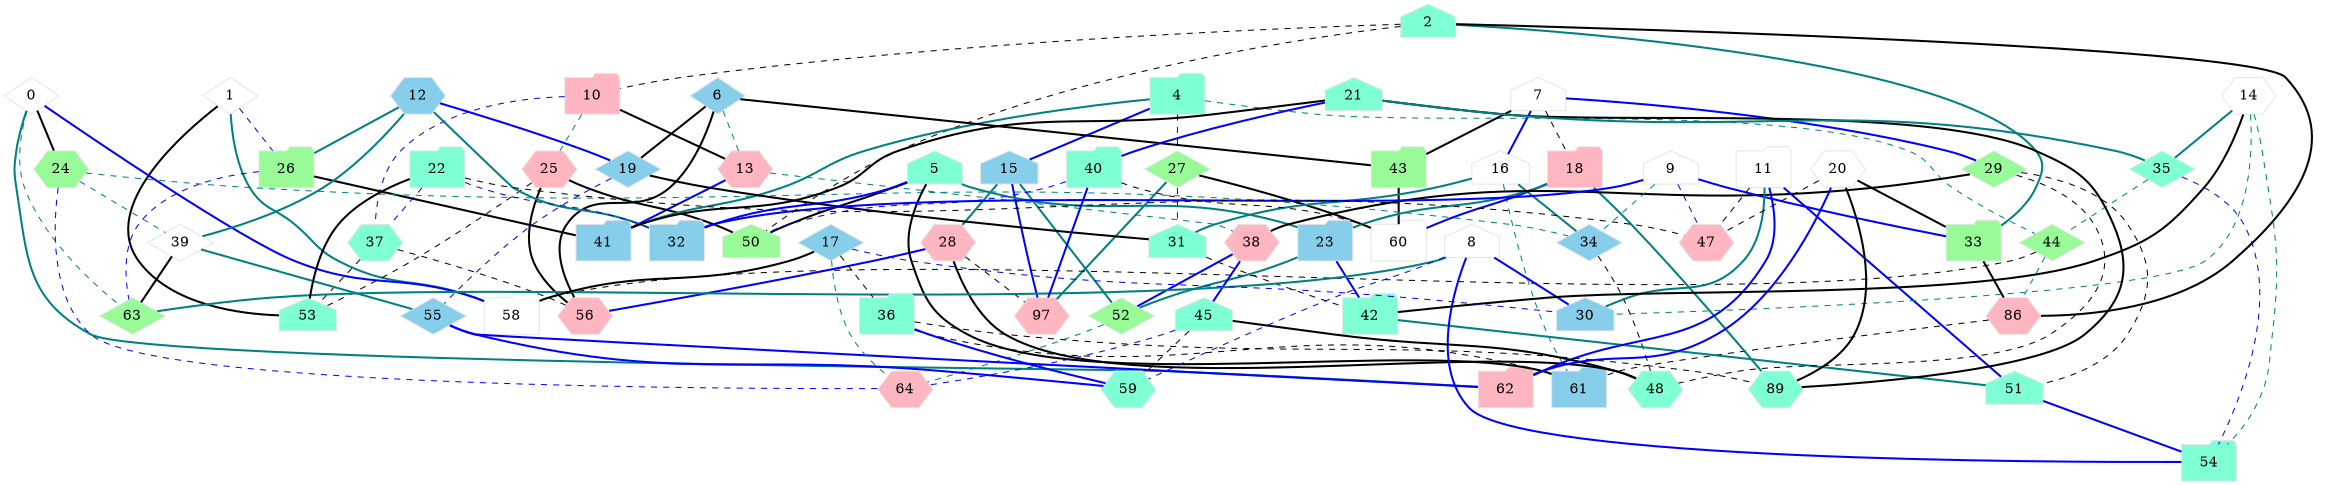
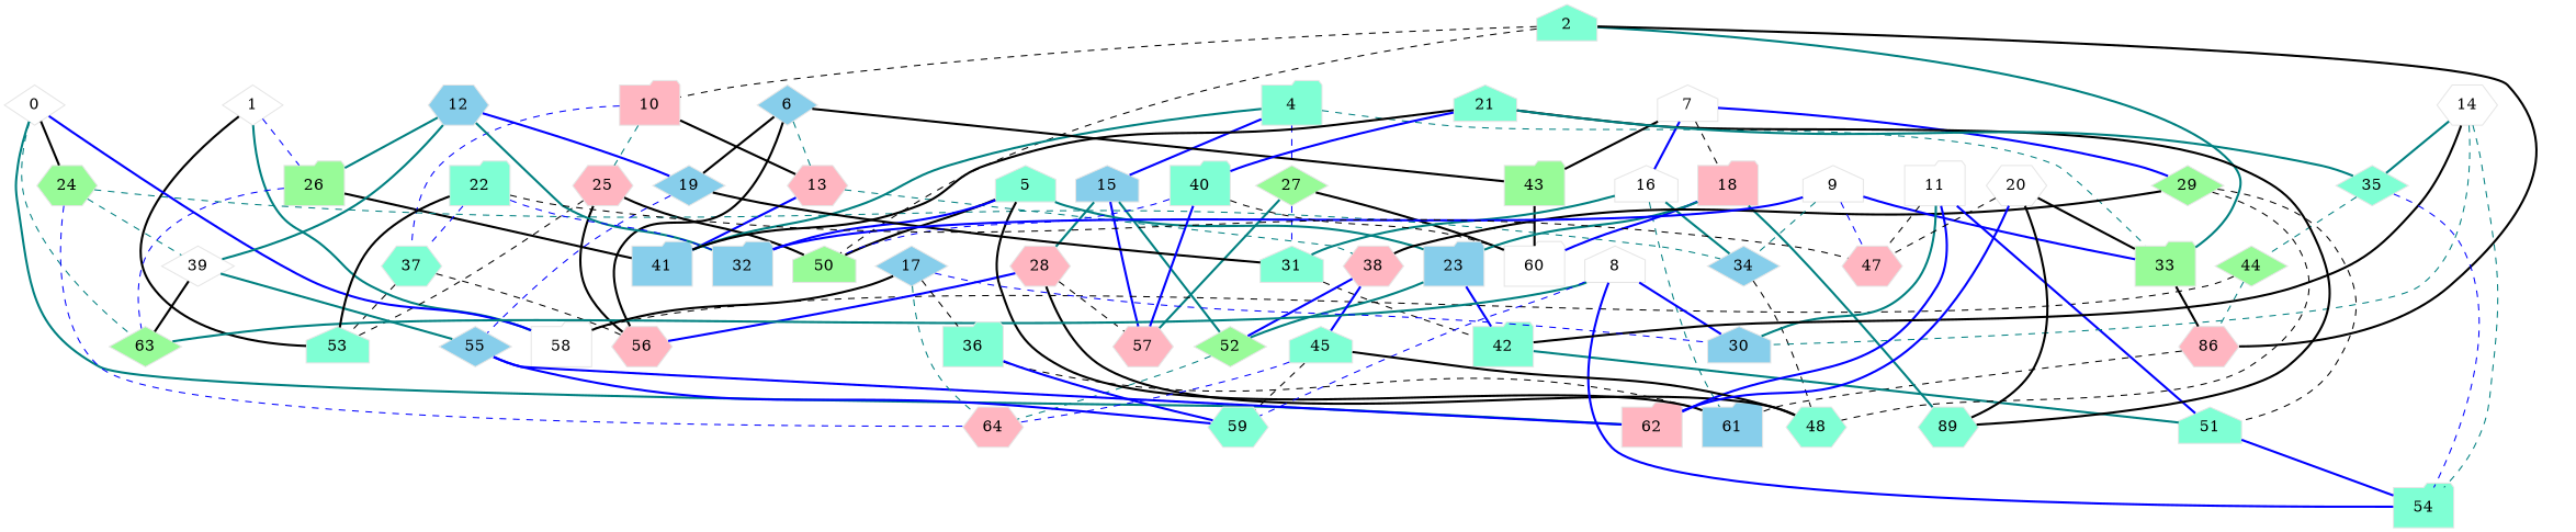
  graph {
    node [color=gray90 fillcolor=aquamarine shape=folder style=filled]
    edge [color=black style=bold]
    1 [fillcolor=white shape=diamond]
    26 [fillcolor=palegreen]
    53 [shape=house]
    58 [fillcolor=white]
    63 [fillcolor=palegreen shape=diamond]
    41 [fillcolor=skyblue]
    43 [fillcolor=palegreen]
    60 [fillcolor=white]
    2 [shape=house]
    10 [fillcolor=lightpink]
    33 [fillcolor=palegreen]
    n12 [fillcolor=lightpink label=86 shape=hexagon]
    50 [fillcolor=palegreen shape=house]
    13 [fillcolor=lightpink shape=hexagon]
    25 [fillcolor=lightpink shape=hexagon]
    37 [shape=hexagon]
    61 [fillcolor=skyblue]
    n18 [fillcolor=white label=0 shape=diamond]
    24 [fillcolor=palegreen shape=hexagon]
    62 [fillcolor=lightpink]
    34 [fillcolor=skyblue shape=diamond]
    39 [fillcolor=white shape=diamond]
    64 [fillcolor=lightpink shape=hexagon]
    15 [fillcolor=skyblue shape=house]
    4
    27 [fillcolor=palegreen shape=diamond]
    44 [fillcolor=palegreen shape=diamond]
    28 [fillcolor=lightpink shape=hexagon]
    52 [fillcolor=palegreen shape=diamond]
-   57 [fillcolor=lightpink shape=hexagon label=97]
+   57 [fillcolor=lightpink shape=hexagon]
    31 [shape=house]
    5 [shape=house]
    23 [fillcolor=skyblue]
    32 [fillcolor=skyblue]
    42
    6 [fillcolor=skyblue shape=diamond]
    19 [fillcolor=skyblue shape=diamond]
    56 [fillcolor=lightpink shape=hexagon]
    38 [fillcolor=lightpink shape=hexagon]
    55 [fillcolor=skyblue shape=diamond]
    7 [fillcolor=white shape=house]
    16 [fillcolor=white shape=house]
    18 [fillcolor=lightpink]
    29 [fillcolor=palegreen shape=diamond]
    n45 [label=89 shape=hexagon]
    51 [shape=house]
    48 [shape=hexagon]
    8 [fillcolor=white shape=house]
    30 [fillcolor=skyblue shape=house]
    54
    59 [shape=hexagon]
    9 [fillcolor=white shape=house]
    47 [fillcolor=lightpink shape=hexagon]
    11 [fillcolor=white]
    12 [fillcolor=skyblue shape=hexagon]
    45 [shape=house]
    14 [fillcolor=white shape=hexagon]
    35 [shape=diamond]
    17 [fillcolor=skyblue shape=diamond]
    36
    20 [fillcolor=white shape=hexagon]
    21 [shape=house]
    40
    22
    1 -- 26 [color=blue style=dashed]
    1 -- 53
    1 -- 58 [color=teal]
    26 -- 63 [color=blue style=dashed]
    26 -- 41
    43 -- 60
    2 -- 10 [style=dashed]
    2 -- 33 [color=teal]
    2 -- n12
    2 -- 50 [style=dashed]
    10 -- 13
    10 -- 25 [color=teal style=dashed]
    10 -- 37 [color=blue style=dashed]
    33 -- n12
    n12 -- 61 [style=dashed]
    13 -- 41 [color=blue]
    13 -- 38 [color=teal style=dashed]
    25 -- 53 [style=dashed]
    25 -- 50
    25 -- 56
    37 -- 53 [style=dashed]
    37 -- 56 [style=dashed]
    n18 -- 58 [color=blue]
    n18 -- 63 [color=teal style=dashed]
    n18 -- 24
    n18 -- 62 [color=teal]
    24 -- 34 [color=teal style=dashed]
    24 -- 39 [color=teal style=dashed]
    24 -- 64 [color=blue style=dashed]
    34 -- 48 [style=dashed]
    39 -- 63
    39 -- 55 [color=teal]
    15 -- 28 [color=teal]
    15 -- 52 [color=teal]
    15 -- 57 [color=blue]
    4 -- 41 [color=teal]
    4 -- 15 [color=blue]
    4 -- 27 [color=blue style=dashed]
-   4 -- 44 [color=teal style=dashed]
+   4 -- 33 [color=teal style=dashed]
    27 -- 60
    27 -- 57 [color=teal]
    27 -- 31 [color=blue style=dashed]
    44 -- 58 [style=dashed]
    44 -- n12 [color=teal style=dashed]
    28 -- 57 [style=dashed]
    28 -- 56 [color=blue]
    28 -- 48
    52 -- 64 [color=teal style=dashed]
    31 -- 42 [style=dashed]
    5 -- 50
    5 -- 61
    5 -- 23 [color=teal]
    5 -- 32 [color=blue]
    23 -- 52 [color=teal]
    23 -- 42 [color=blue]
    42 -- 51 [color=teal]
    6 -- 43
    6 -- 13 [color=teal style=dashed]
    6 -- 19
    6 -- 56
    19 -- 31
    19 -- 55 [color=blue style=dashed]
    38 -- 52 [color=blue]
    38 -- 45 [color=blue]
    55 -- 62 [color=blue]
    55 -- 59 [color=blue]
    7 -- 43
    7 -- 16 [color=blue]
    7 -- 18 [style=dashed]
    7 -- 29 [color=blue]
    16 -- 61 [color=teal style=dashed]
    16 -- 34 [color=teal]
    16 -- 31 [color=teal]
    18 -- 60 [color=blue]
    18 -- 23 [color=teal]
    18 -- n45 [color=teal]
    29 -- 38
    29 -- 51 [style=dashed]
    29 -- 48 [style=dashed]
    51 -- 54 [color=blue]
    8 -- 63 [color=teal]
    8 -- 30 [color=blue]
    8 -- 54 [color=blue]
    8 -- 59 [color=blue style=dashed]
    9 -- 33 [color=blue]
    9 -- 34 [color=teal style=dashed]
    9 -- 32 [color=blue]
    9 -- 47 [color=blue style=dashed]
    11 -- 62 [color=blue]
    11 -- 51 [color=blue]
    11 -- 30 [color=teal]
    11 -- 47 [style=dashed]
    12 -- 26 [color=teal]
    12 -- 39 [color=teal]
    12 -- 32 [color=teal]
    12 -- 19 [color=blue]
    45 -- 64 [color=blue style=dashed]
    45 -- 48
    45 -- 59 [style=dashed]
    14 -- 42
    14 -- 30 [color=teal style=dashed]
    14 -- 54 [color=teal style=dashed]
    14 -- 35 [color=teal]
    35 -- 44 [color=teal style=dashed]
    35 -- 54 [color=blue style=dashed]
    17 -- 58
    17 -- 64 [color=teal style=dashed]
    17 -- 30 [color=blue style=dashed]
    17 -- 36 [style=dashed]
    36 -- 61 [style=dashed]
-   36 -- n45 [style=dashed]
    36 -- 59 [color=blue]
    20 -- 33
    20 -- 62 [color=blue]
    20 -- n45
    20 -- 47 [style=dashed]
    21 -- 41
    21 -- n45
    21 -- 35 [color=teal]
    21 -- 40 [color=blue]
    40 -- 60 [style=dashed]
    40 -- 50 [color=blue style=dashed]
    40 -- 57 [color=blue]
    22 -- 53
    22 -- 37 [color=blue style=dashed]
    22 -- 32 [color=blue style=dashed]
    22 -- 47 [style=dashed]
  }
